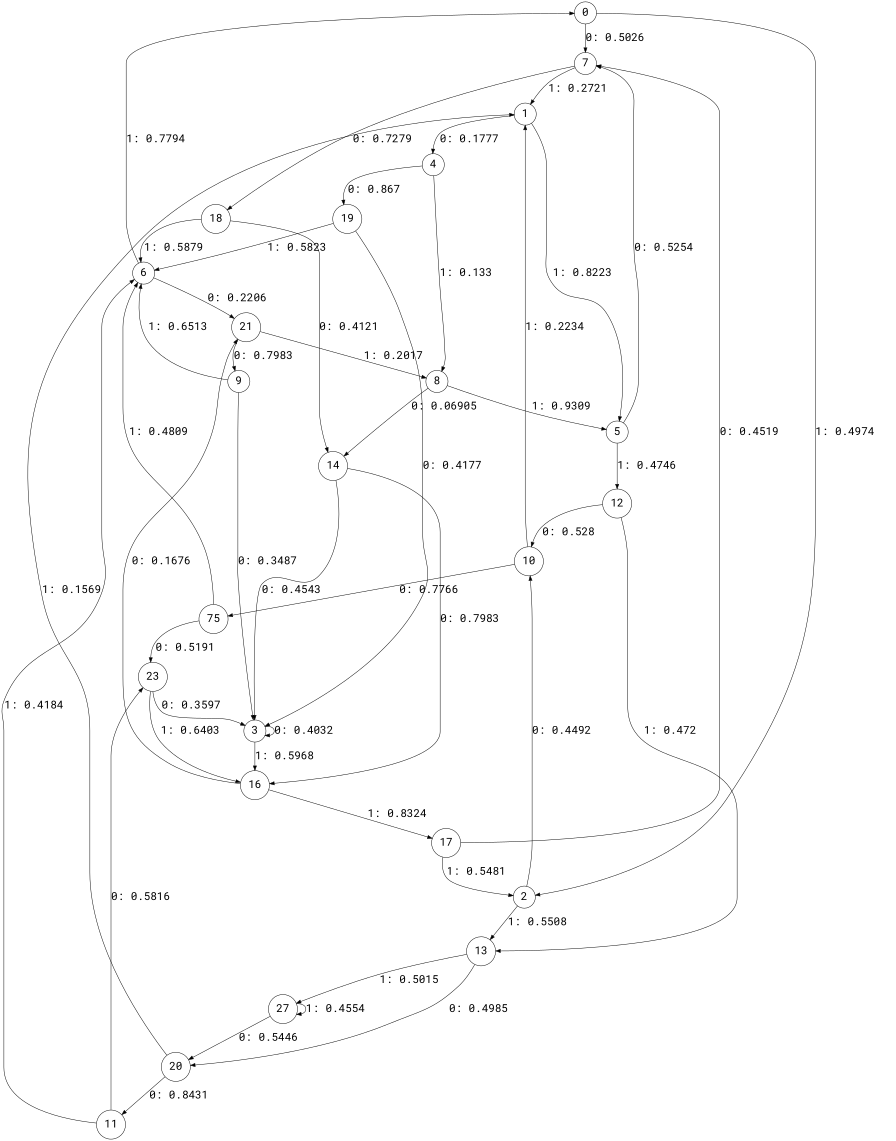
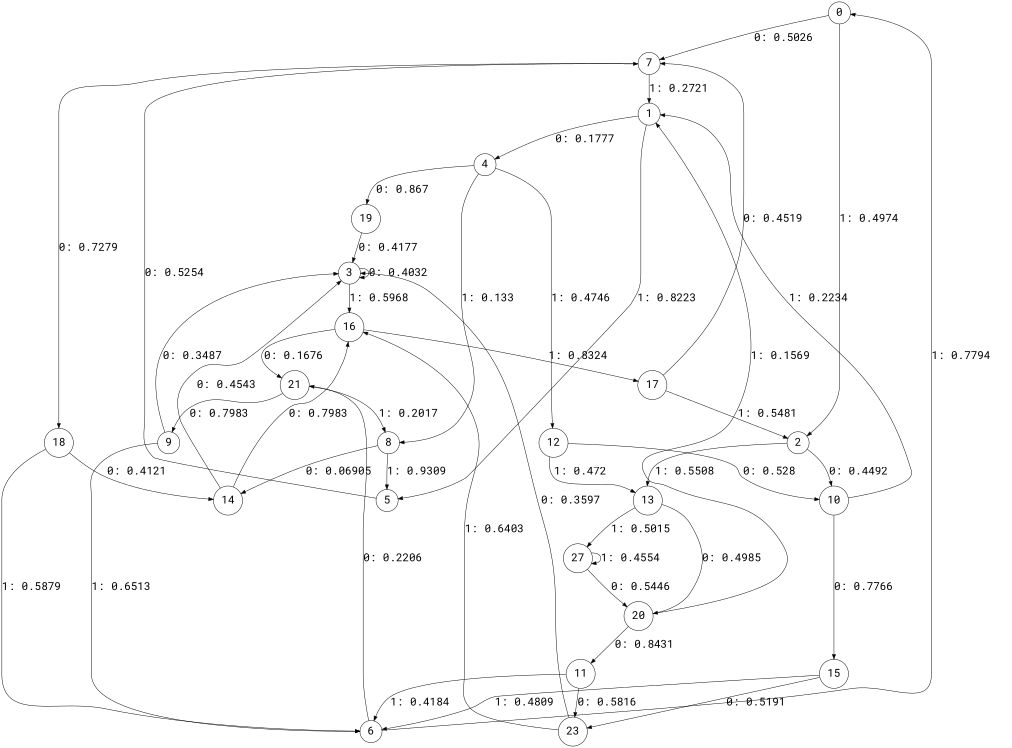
  digraph {
    fontname="Roboto Mono"
    node [fontname="Roboto Mono" fontsize=24 shape=circle]
    edge [fontname="Roboto Mono" fontsize=24]
    0
    7
    2
    1
    18
    10
    13
    4
    5
    6
    14
-   15 [label=75]
+   15
    20
    n14 [label=27]
    19
    8
    12
    3
    23
    11
    16
    21
    17
    9
    0 -> 7 [label="0: 0.5026   "]
    0 -> 2 [label="1: 0.4974   "]
    7 -> 1 [label="1: 0.2721   "]
    7 -> 18 [label="0: 0.7279   "]
    2 -> 10 [label="0: 0.4492   "]
    2 -> 13 [label="1: 0.5508   "]
    1 -> 4 [label="0: 0.1777   "]
    1 -> 5 [label="1: 0.8223   "]
    18 -> 6 [label="1: 0.5879   "]
    18 -> 14 [label="0: 0.4121   "]
    10 -> 1 [label="1: 0.2234   "]
    10 -> 15 [label="0: 0.7766   "]
    13 -> 20 [label="0: 0.4985   "]
    13 -> n14 [label="1: 0.5015   "]
    4 -> 19 [label="0: 0.867    "]
    4 -> 8 [label="1: 0.133    "]
    5 -> 7 [label="0: 0.5254   "]
-   5 -> 12 [label="1: 0.4746   "]
+   4 -> 12 [label="1: 0.4746   "]
    6 -> 0 [label="1: 0.7794   "]
    6 -> 21 [label="0: 0.2206   "]
    14 -> 3 [label="0: 0.4543   "]
    14 -> 16 [label="0: 0.7983   "]
    15 -> 6 [label="1: 0.4809   "]
    15 -> 23 [label="0: 0.5191   "]
    20 -> 1 [label="1: 0.1569   "]
    20 -> 11 [label="0: 0.8431   "]
    n14 -> 20 [label="0: 0.5446   "]
    n14 -> n14 [label="1: 0.4554   "]
-   19 -> 6 [label="1: 0.5823   "]
    19 -> 3 [label="0: 0.4177   "]
    8 -> 5 [label="1: 0.9309   "]
    8 -> 14 [label="0: 0.06905  "]
    12 -> 10 [label="0: 0.528    "]
    12 -> 13 [label="1: 0.472    "]
    3 -> 3 [label="0: 0.4032   "]
    3 -> 16 [label="1: 0.5968   "]
    23 -> 3 [label="0: 0.3597   "]
    23 -> 16 [label="1: 0.6403   "]
    11 -> 6 [label="1: 0.4184   "]
    11 -> 23 [label="0: 0.5816   "]
    16 -> 21 [label="0: 0.1676   "]
    16 -> 17 [label="1: 0.8324   "]
    21 -> 8 [label="1: 0.2017   "]
    21 -> 9 [label="0: 0.7983   "]
    17 -> 7 [label="0: 0.4519   "]
    17 -> 2 [label="1: 0.5481   "]
    9 -> 6 [label="1: 0.6513   "]
    9 -> 3 [label="0: 0.3487   "]
  }
